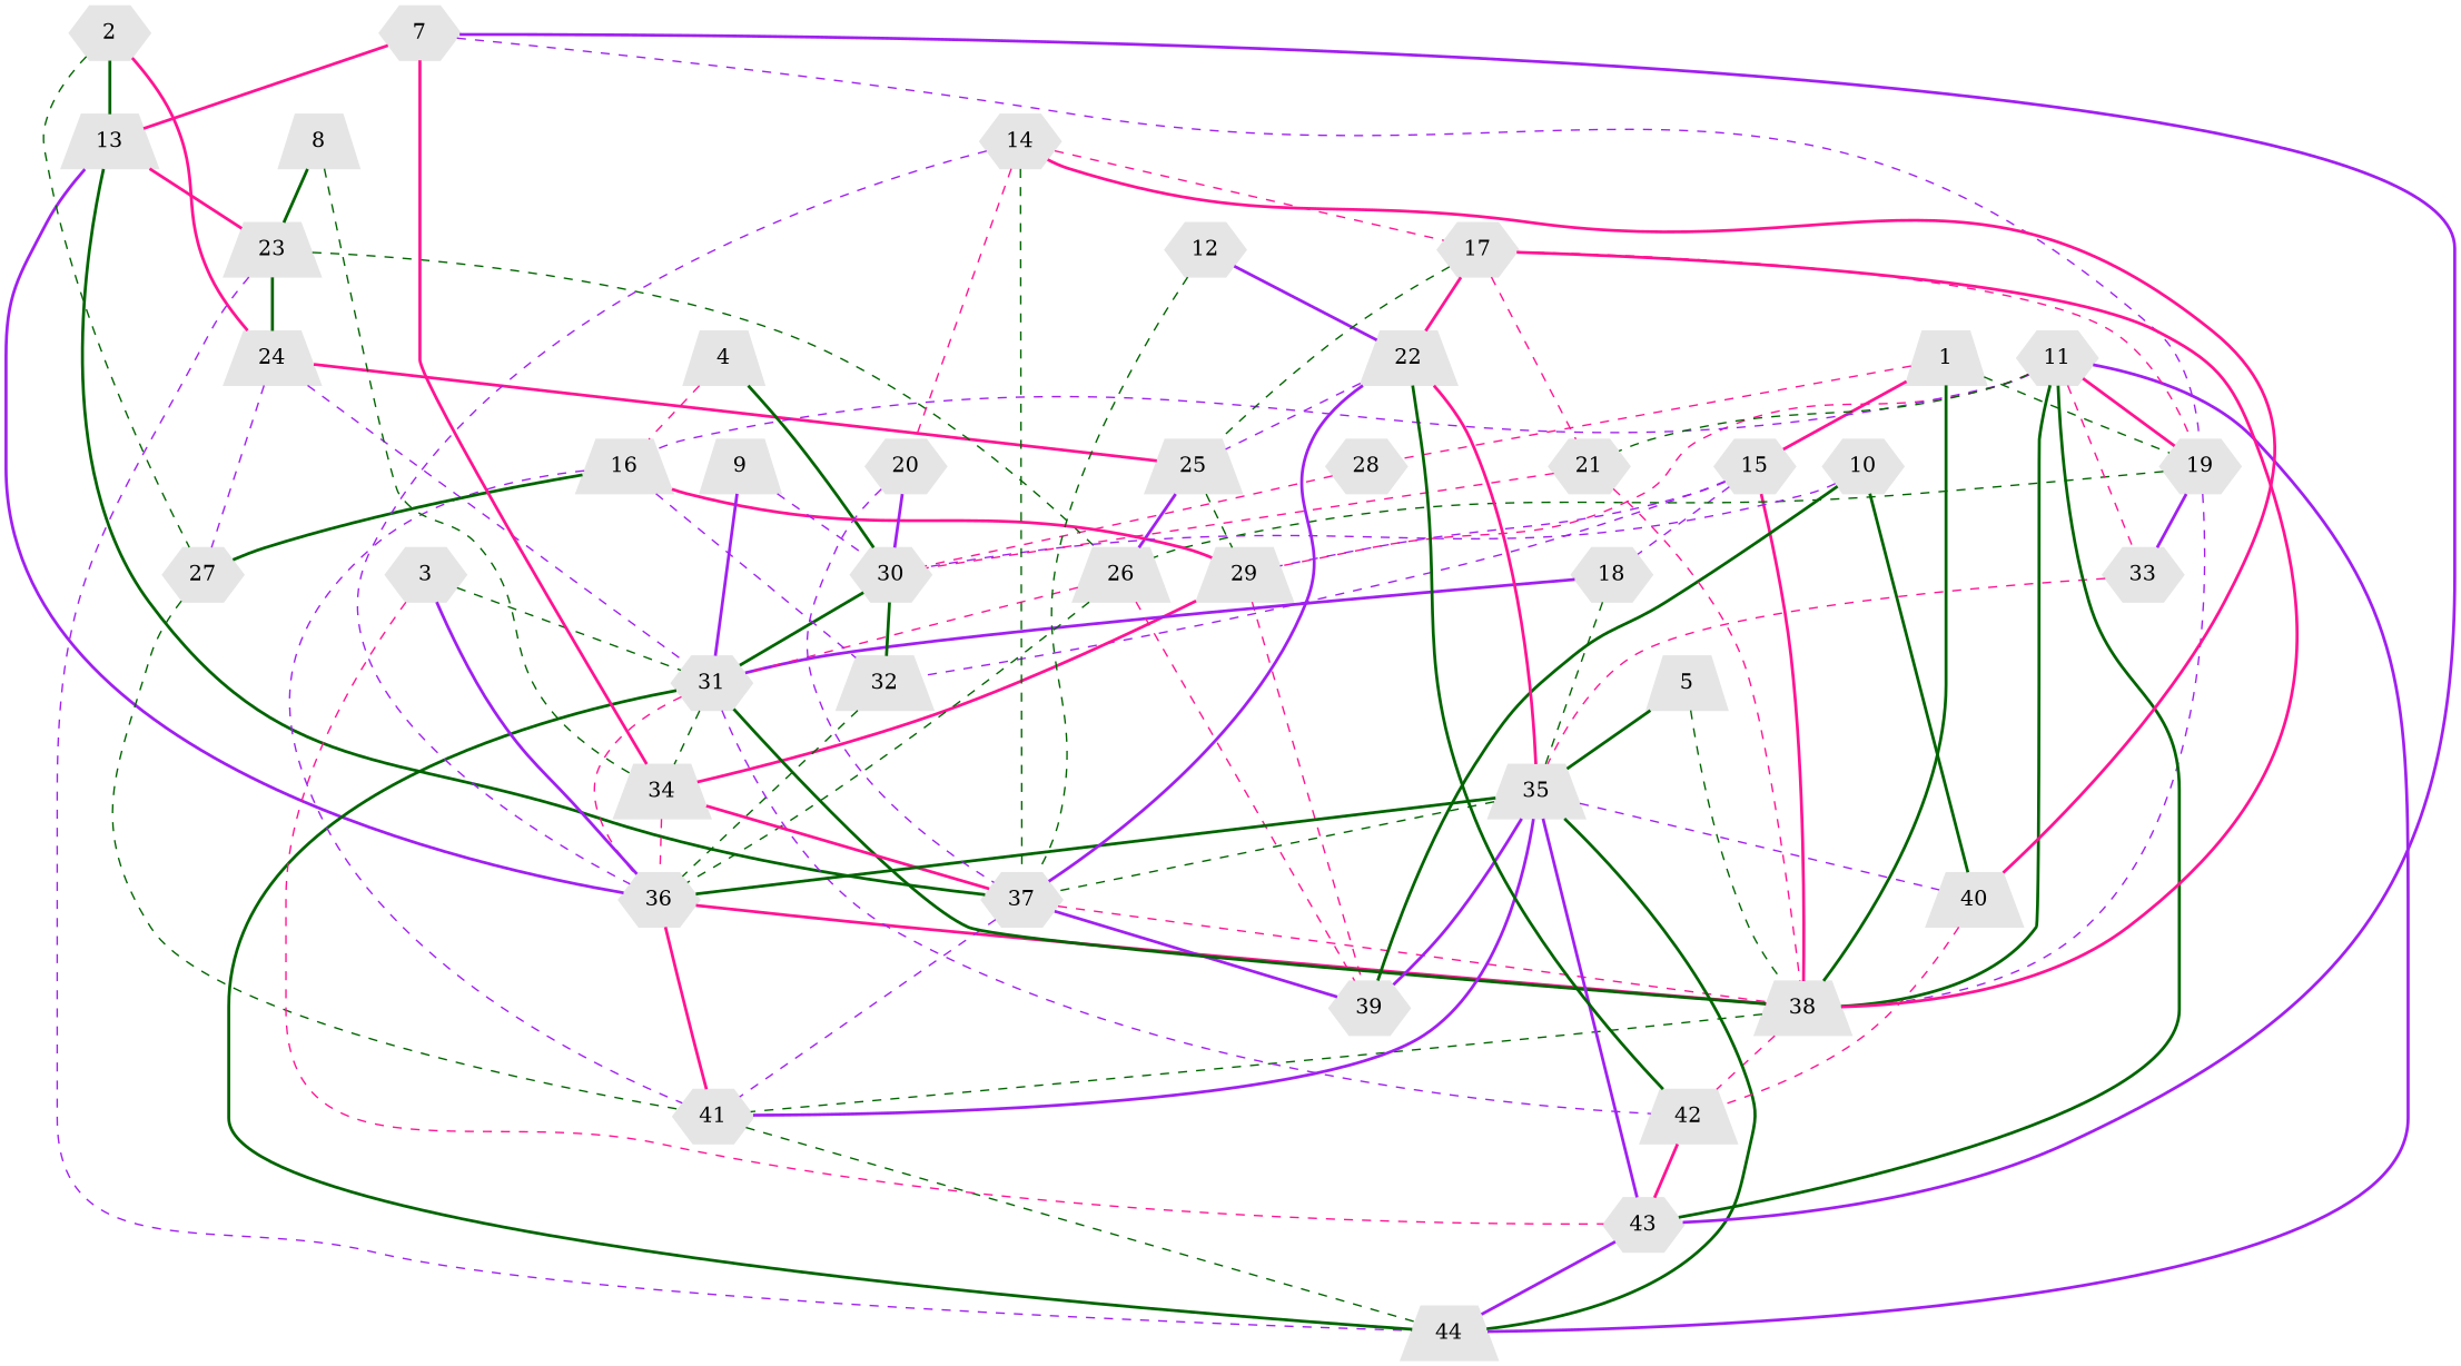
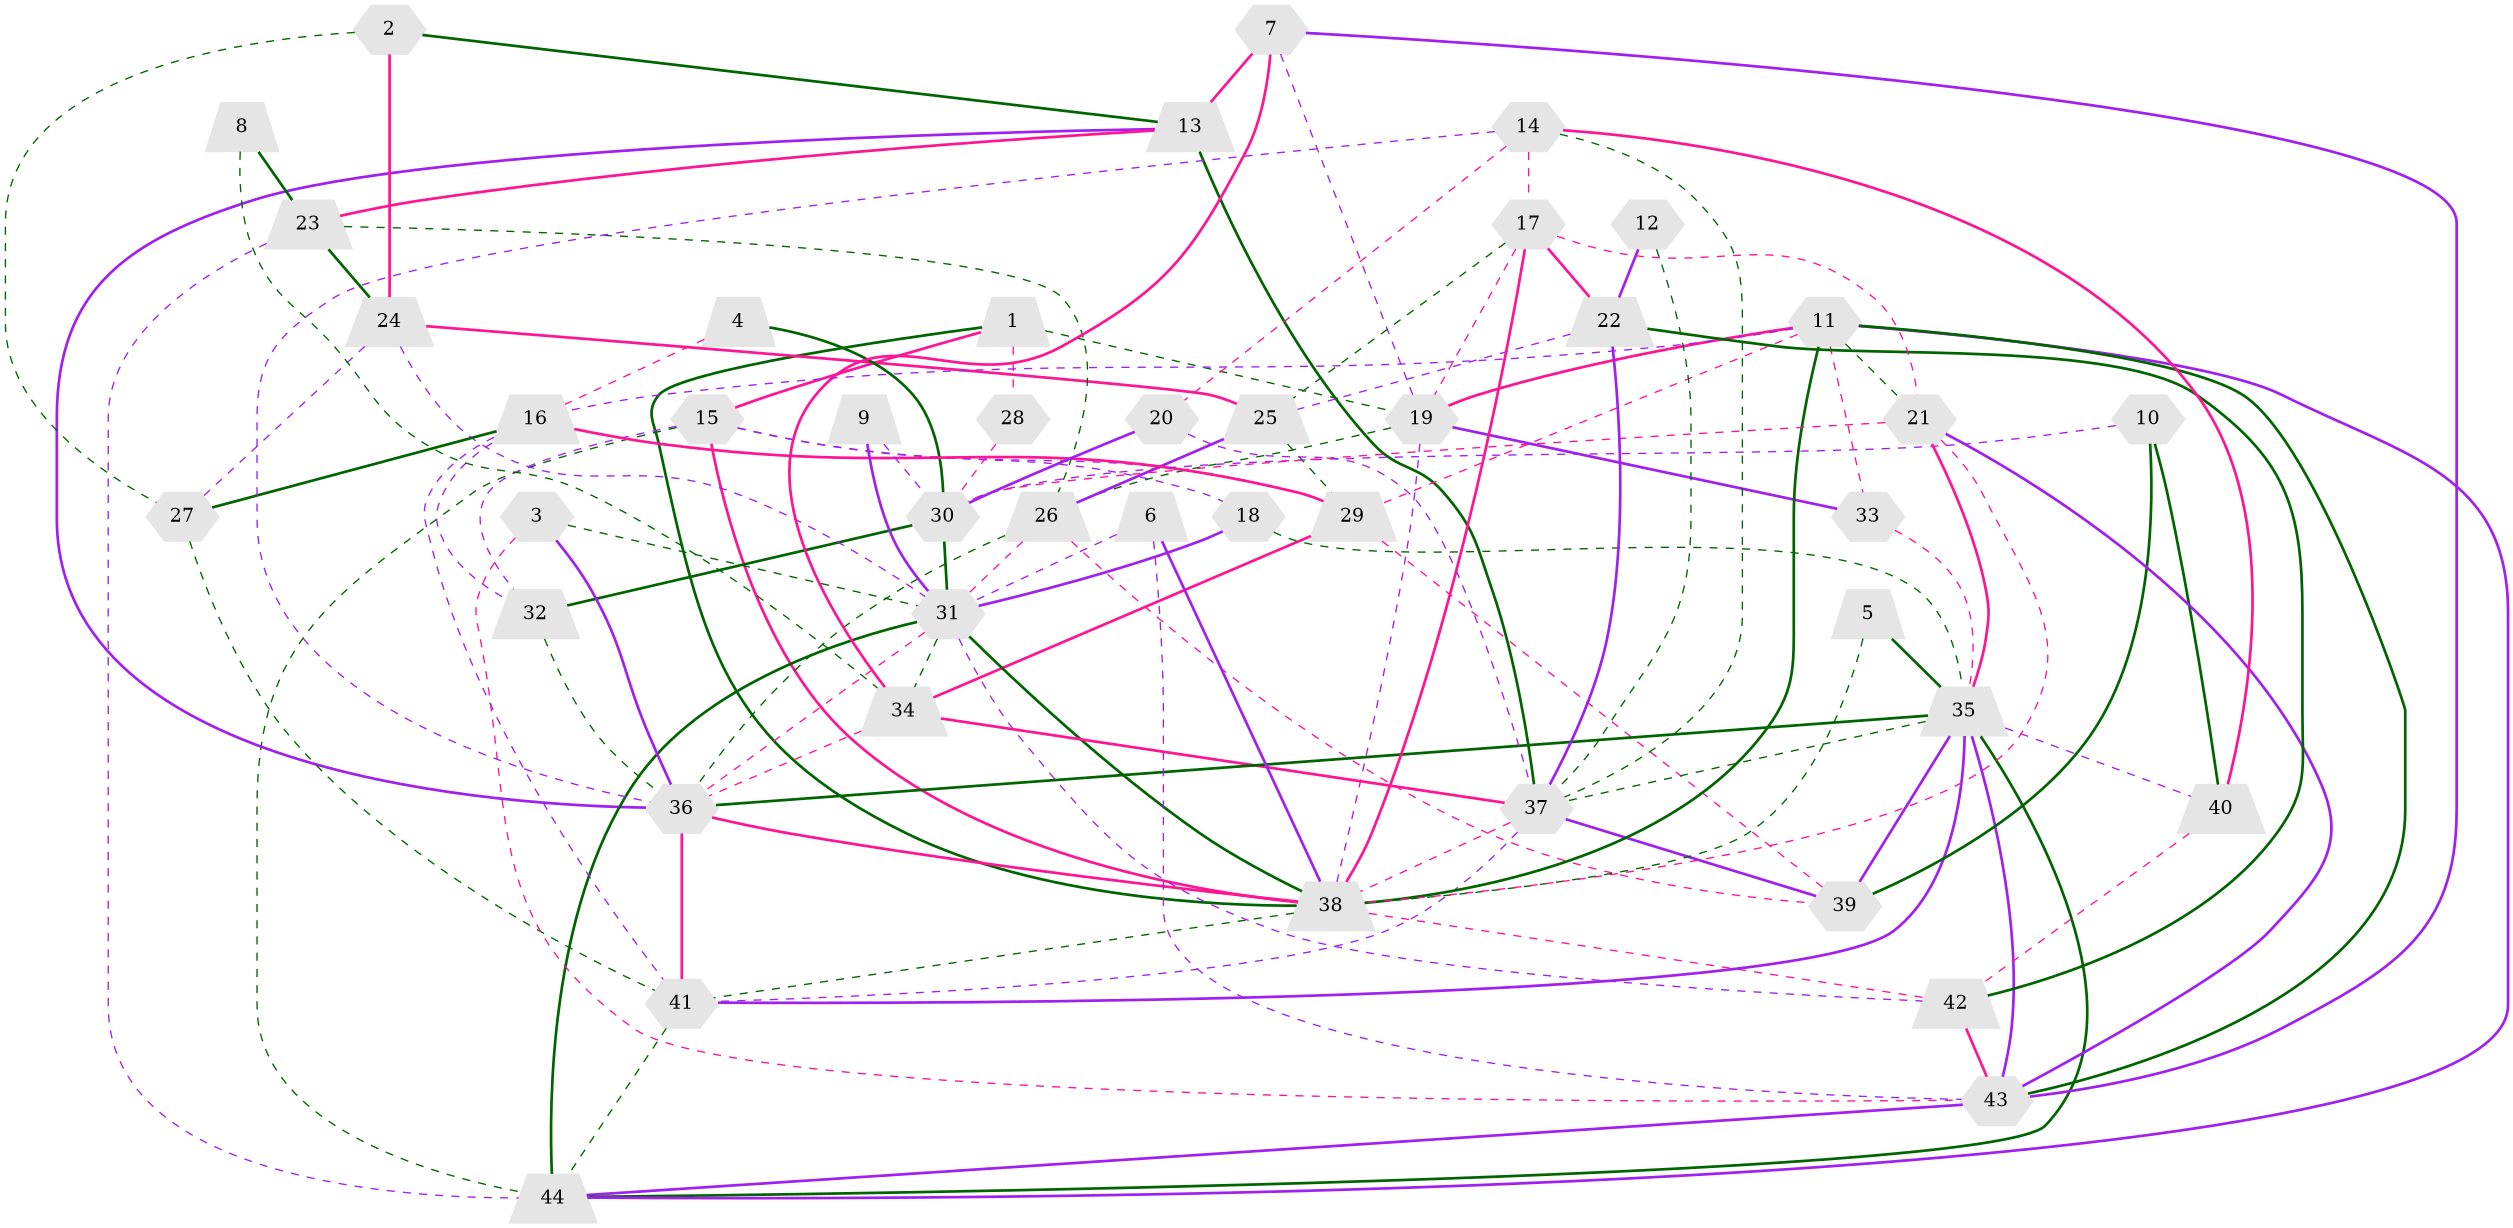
  graph {
    node [color=gray90 shape=hexagon style=filled]
    edge [color=darkgreen style=dashed weight=1.0]
    1 [shape=trapezium]
    15
    19
    28
    38 [shape=trapezium]
    29 [shape=trapezium]
    44 [shape=trapezium]
    18
    32 [shape=trapezium]
    33
    26 [shape=trapezium]
    30
    41
    42 [shape=trapezium]
    13 [shape=trapezium]
    2
    24 [shape=trapezium]
    27
    36
    23 [shape=trapezium]
    37
    31
    25 [shape=trapezium]
    3
    43
    34 [shape=trapezium]
    4 [shape=trapezium]
    16 [shape=trapezium]
    5 [shape=trapezium]
    35 [shape=trapezium]
    39
    40 [shape=trapezium]
+   6 [shape=trapezium]
    7
    8 [shape=trapezium]
    9 [shape=trapezium]
    10
    11
    21
    22 [shape=trapezium]
    12
    14
    17
    20
    1 -- 15 [color=deeppink style=bold]
    1 -- 19 [weight=2.0]
    1 -- 28 [color=deeppink]
    1 -- 38 [style=bold]
    15 -- 38 [color=deeppink style=bold]
    15 -- 29 [color=purple]
+   15 -- 44 [weight=2.0]
    15 -- 18 [color=purple weight=2.0]
    15 -- 32 [color=purple]
    19 -- 38 [color=purple]
    19 -- 33 [color=purple style=bold]
    19 -- 26 [weight=2.0]
    28 -- 30 [color=deeppink]
    38 -- 41
    38 -- 42 [color=deeppink]
    29 -- 34 [color=deeppink style=bold weight=2.0]
    29 -- 39 [color=deeppink]
    18 -- 31 [color=purple style=bold]
    18 -- 35
    32 -- 36
    33 -- 35 [color=deeppink]
    26 -- 36
    26 -- 31 [color=deeppink]
    26 -- 39 [color=deeppink]
    30 -- 32 [style=bold]
    30 -- 31 [style=bold]
    41 -- 44
    42 -- 43 [color=deeppink style=bold]
    13 -- 36 [color=purple style=bold]
    13 -- 23 [color=deeppink style=bold]
    13 -- 37 [style=bold weight=2.0]
    2 -- 13 [style=bold]
    2 -- 24 [color=deeppink style=bold]
    2 -- 27
    24 -- 27 [color=purple weight=2.0]
    24 -- 31 [color=purple]
    24 -- 25 [color=deeppink style=bold]
    27 -- 41
    36 -- 38 [color=deeppink style=bold]
    36 -- 41 [color=deeppink style=bold]
    23 -- 44 [color=purple]
    23 -- 26
    23 -- 24 [style=bold]
    37 -- 38 [color=deeppink]
    37 -- 41 [color=purple]
    37 -- 39 [color=purple style=bold]
    31 -- 38 [style=bold]
    31 -- 44 [style=bold]
    31 -- 42 [color=purple]
    31 -- 36 [color=deeppink]
    31 -- 34
    25 -- 29
    25 -- 26 [color=purple style=bold]
    3 -- 36 [color=purple style=bold]
    3 -- 31
    3 -- 43 [color=deeppink]
    43 -- 44 [color=purple style=bold]
    34 -- 36 [color=deeppink]
    34 -- 37 [color=deeppink style=bold weight=2.0]
    4 -- 30 [style=bold]
    4 -- 16 [color=deeppink]
    16 -- 29 [color=deeppink style=bold]
    16 -- 32 [color=purple]
    16 -- 41 [color=purple]
    16 -- 27 [style=bold]
    5 -- 38
    5 -- 35 [style=bold]
    35 -- 44 [style=bold]
    35 -- 41 [color=purple style=bold]
    35 -- 36 [style=bold]
    35 -- 37
    35 -- 43 [color=purple style=bold]
    35 -- 39 [color=purple style=bold weight=2.0]
    35 -- 40 [color=purple]
    40 -- 42 [color=deeppink]
+   6 -- 38 [color=purple style=bold]
+   6 -- 31 [color=purple]
+   6 -- 43 [color=purple]
    7 -- 19 [color=purple]
    7 -- 13 [color=deeppink style=bold weight=2.0]
    7 -- 43 [color=purple style=bold]
    7 -- 34 [color=deeppink style=bold]
    8 -- 23 [style=bold]
    8 -- 34
    9 -- 30 [color=purple]
    9 -- 31 [color=purple style=bold]
    10 -- 30 [color=purple]
    10 -- 39 [style=bold]
    10 -- 40 [style=bold]
    11 -- 19 [color=deeppink style=bold]
    11 -- 38 [style=bold]
    11 -- 29 [color=deeppink]
    11 -- 44 [color=purple style=bold]
    11 -- 33 [color=deeppink]
    11 -- 43 [style=bold]
    11 -- 16 [color=purple]
    11 -- 21
    21 -- 38 [color=deeppink]
    21 -- 30 [color=deeppink weight=2.0]
-   22 -- 35 [color=deeppink style=bold]
+   21 -- 43 [color=purple style=bold]
+   21 -- 35 [color=deeppink style=bold]
    22 -- 42 [style=bold]
    22 -- 37 [color=purple style=bold]
    22 -- 25 [color=purple]
    12 -- 37
    12 -- 22 [color=purple style=bold]
    14 -- 36 [color=purple]
    14 -- 37
    14 -- 40 [color=deeppink style=bold]
    14 -- 17 [color=deeppink]
    14 -- 20 [color=deeppink]
    17 -- 19 [color=deeppink]
    17 -- 38 [color=deeppink style=bold]
    17 -- 25
    17 -- 21 [color=deeppink]
    17 -- 22 [color=deeppink style=bold]
    20 -- 30 [color=purple style=bold]
    20 -- 37 [color=purple]
  }
